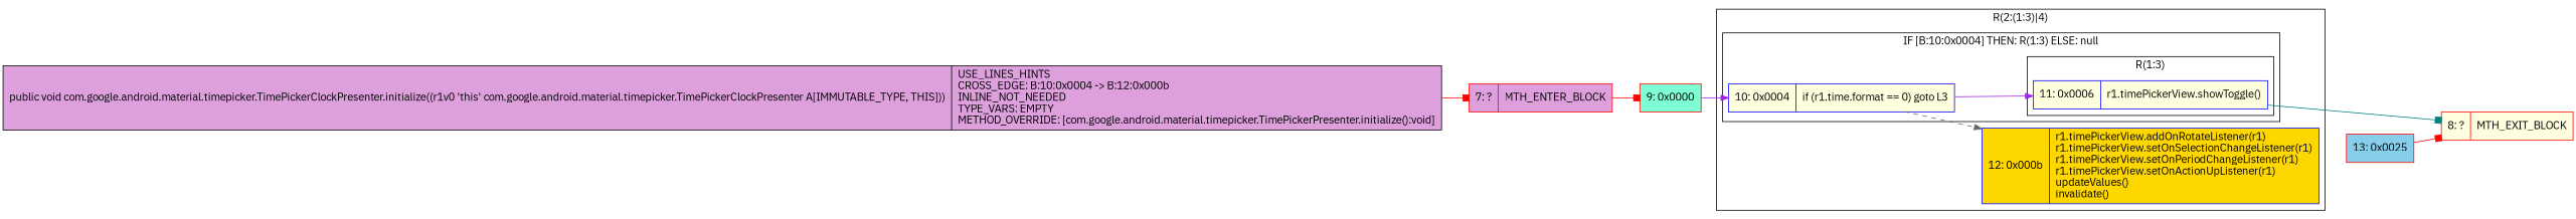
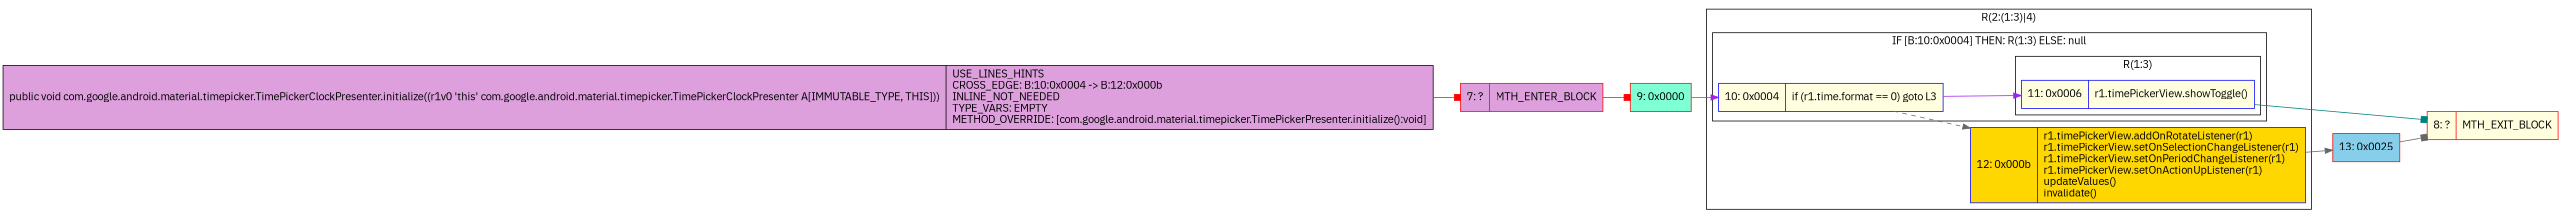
  digraph {
    fontname="IBM Plex Sans"
    rankdir=LR
    node [color=red fillcolor=lightyellow fontname="IBM Plex Sans" shape=record style=filled]
    edge [arrowhead=box color=gray40 fontname="IBM Plex Sans"]
    n1 [color=blue label="{11\:\ 0x0006|r1.timePickerView.showToggle()\l}"]
    n2 [color=blue label="{10\:\ 0x0004|if (r1.time.format == 0) goto L3\l}"]
    n3 [color=blue fillcolor=gold label="{12\:\ 0x000b|r1.timePickerView.addOnRotateListener(r1)\lr1.timePickerView.setOnSelectionChangeListener(r1)\lr1.timePickerView.setOnPeriodChangeListener(r1)\lr1.timePickerView.setOnActionUpListener(r1)\lupdateValues()\linvalidate()\l}"]
    n4 [label="{8\:\ ?|MTH_EXIT_BLOCK\l}"]
    n5 [fillcolor=skyblue label="{13\:\ 0x0025}"]
    n6 [fillcolor=plum label="{7\:\ ?|MTH_ENTER_BLOCK\l}"]
    n7 [fillcolor=aquamarine label="{9\:\ 0x0000}"]
    n8 [fillcolor=plum label="{public void com.google.android.material.timepicker.TimePickerClockPresenter.initialize((r1v0 'this' com.google.android.material.timepicker.TimePickerClockPresenter A[IMMUTABLE_TYPE, THIS]))  | USE_LINES_HINTS\lCROSS_EDGE: B:10:0x0004 \-\> B:12:0x000b\lINLINE_NOT_NEEDED\lTYPE_VARS: EMPTY\lMETHOD_OVERRIDE: [com.google.android.material.timepicker.TimePickerPresenter.initialize():void]\l}" color=""]
    subgraph cluster_1 {
      label="R(2:(1:3)|4)"
      n3
      subgraph cluster_2 {
        label="IF [B:10:0x0004] THEN: R(1:3) ELSE: null"
        n2
        subgraph cluster_3 {
          label="R(1:3)"
          n1
        }
      }
    }
    n1 -> n4 [color=teal]
    n2 -> n1 [arrowhead=normal color=purple]
    n2 -> n3 [arrowhead=normal style=dashed]
-   n5 -> n4 [color=red]
+   n3 -> n5 [arrowhead=normal]
+   n5 -> n4
    n6 -> n7 [color=red]
    n7 -> n2 [arrowhead=normal color=purple]
    n8 -> n6 [color=red]
  }
